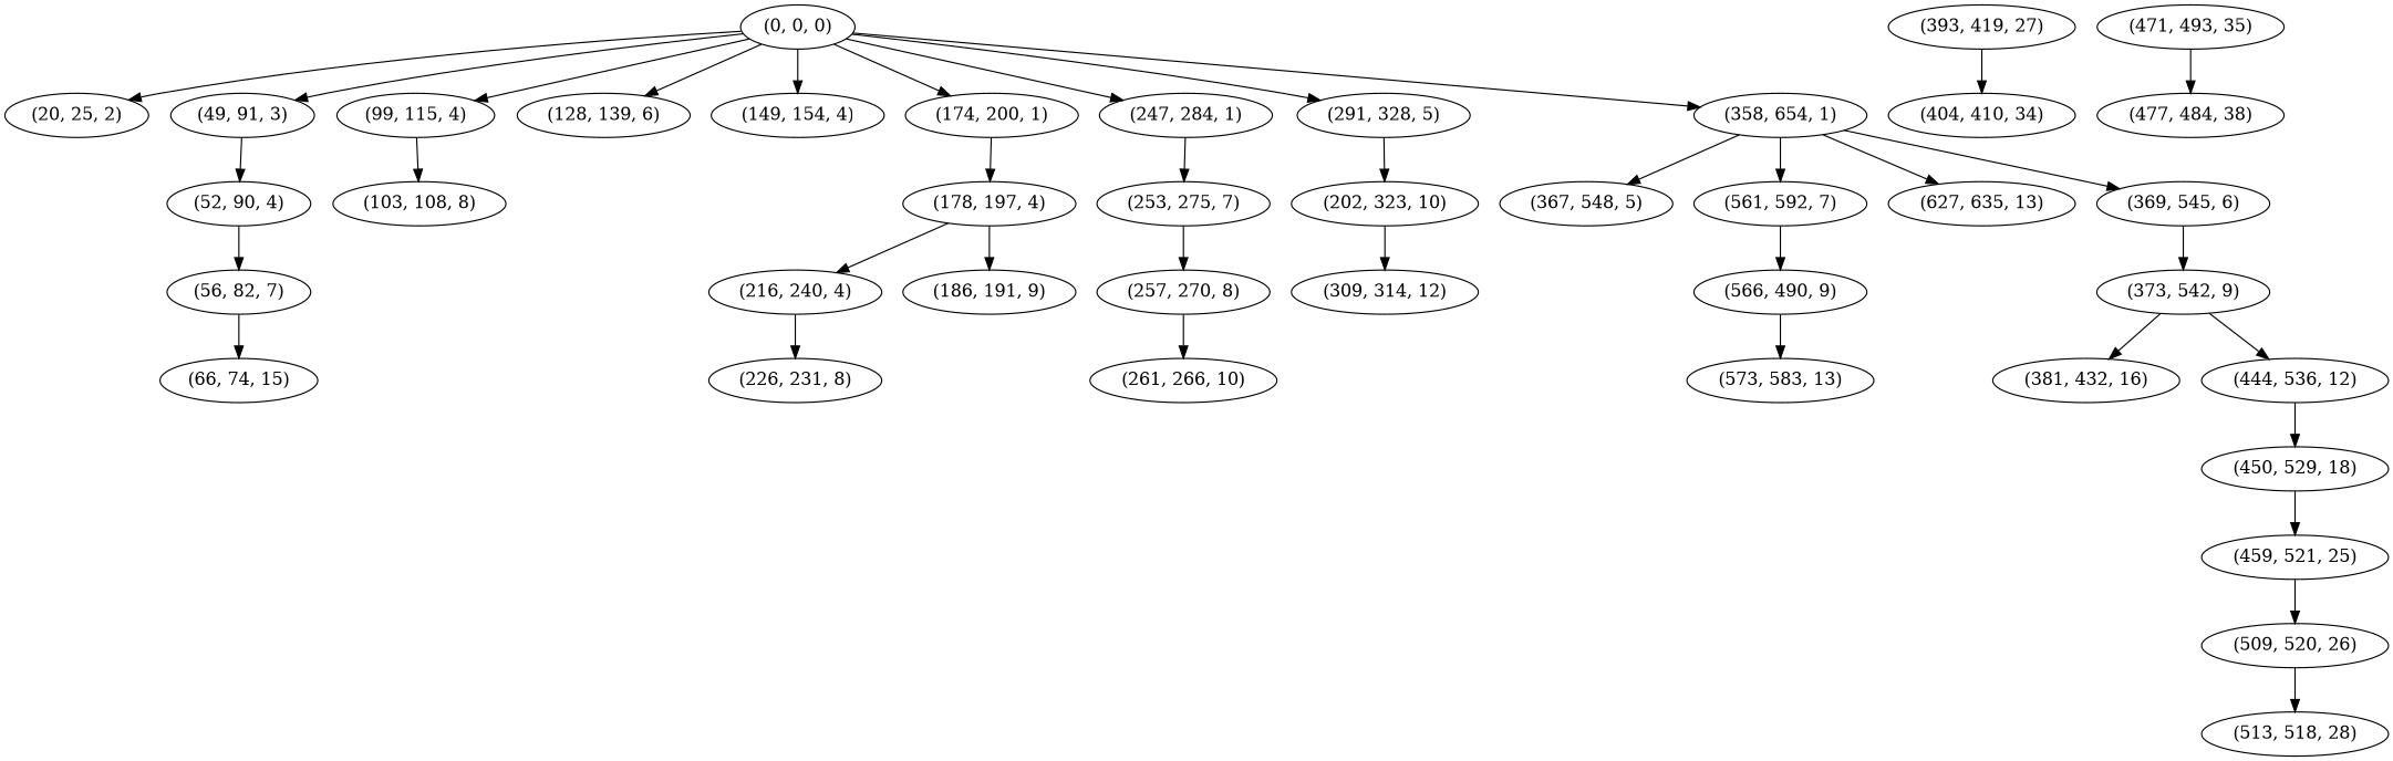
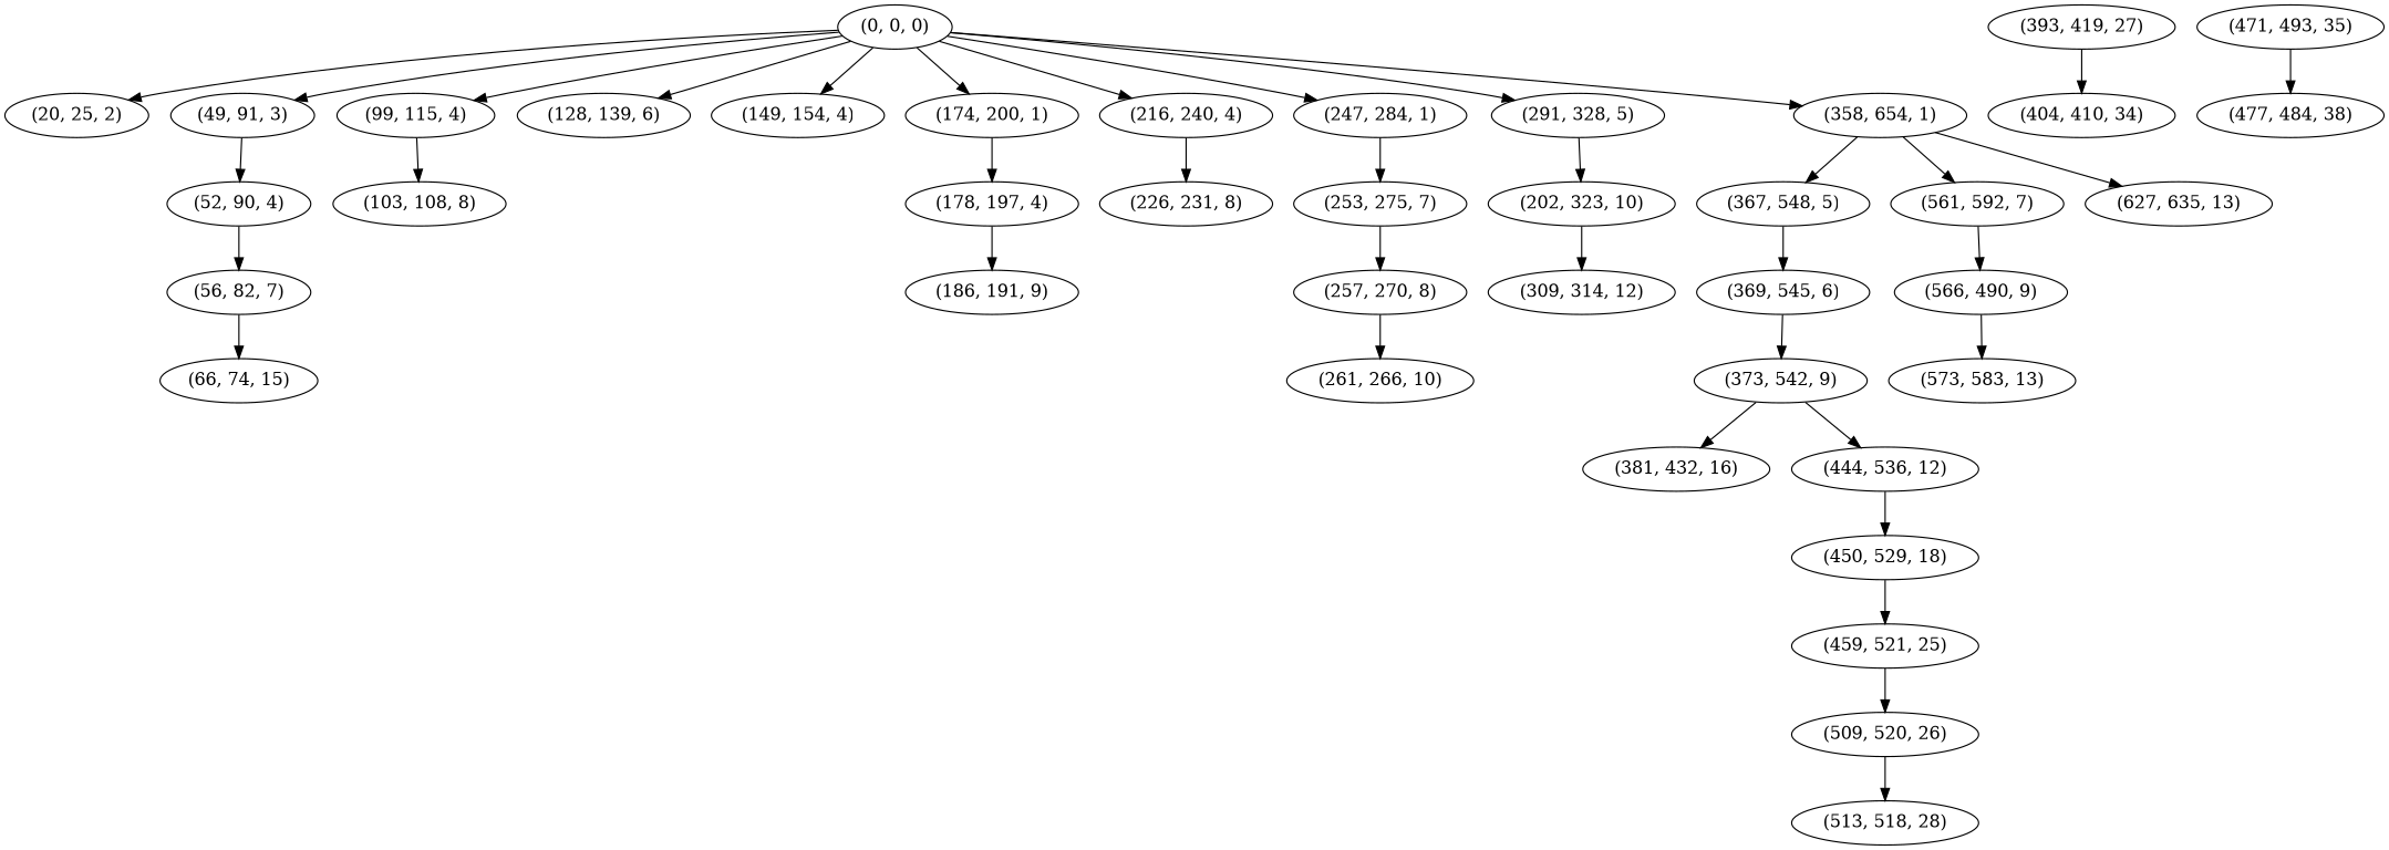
  digraph {
    "(0, 0, 0)"
    "(20, 25, 2)"
    "(49, 91, 3)"
    "(99, 115, 4)"
    "(128, 139, 6)"
    "(149, 154, 4)"
    "(174, 200, 1)"
    "(216, 240, 4)"
    "(247, 284, 1)"
    "(291, 328, 5)"
    "(358, 654, 1)"
    "(52, 90, 4)"
    "(103, 108, 8)"
    "(178, 197, 4)"
    "(226, 231, 8)"
    "(253, 275, 7)"
    n17 [label="(202, 323, 10)"]
    "(367, 548, 5)"
    "(561, 592, 7)"
    "(627, 635, 13)"
    "(56, 82, 7)"
    "(66, 74, 15)"
    "(186, 191, 9)"
    "(257, 270, 8)"
    "(261, 266, 10)"
    "(309, 314, 12)"
    "(369, 545, 6)"
    n28 [label="(566, 490, 9)"]
    "(373, 542, 9)"
    "(381, 432, 16)"
    "(444, 536, 12)"
    "(450, 529, 18)"
    "(393, 419, 27)"
    "(404, 410, 34)"
    "(459, 521, 25)"
    "(509, 520, 26)"
    "(513, 518, 28)"
    "(471, 493, 35)"
    "(477, 484, 38)"
    "(573, 583, 13)"
    "(0, 0, 0)" -> "(20, 25, 2)"
    "(0, 0, 0)" -> "(49, 91, 3)"
    "(0, 0, 0)" -> "(99, 115, 4)"
    "(0, 0, 0)" -> "(128, 139, 6)"
    "(0, 0, 0)" -> "(149, 154, 4)"
    "(0, 0, 0)" -> "(174, 200, 1)"
-   "(178, 197, 4)" -> "(216, 240, 4)"
+   "(0, 0, 0)" -> "(216, 240, 4)"
    "(0, 0, 0)" -> "(247, 284, 1)"
    "(0, 0, 0)" -> "(291, 328, 5)"
    "(0, 0, 0)" -> "(358, 654, 1)"
    "(49, 91, 3)" -> "(52, 90, 4)"
    "(99, 115, 4)" -> "(103, 108, 8)"
    "(174, 200, 1)" -> "(178, 197, 4)"
    "(216, 240, 4)" -> "(226, 231, 8)"
    "(247, 284, 1)" -> "(253, 275, 7)"
    "(291, 328, 5)" -> n17
    "(358, 654, 1)" -> "(367, 548, 5)"
    "(358, 654, 1)" -> "(561, 592, 7)"
    "(358, 654, 1)" -> "(627, 635, 13)"
    "(52, 90, 4)" -> "(56, 82, 7)"
    "(178, 197, 4)" -> "(186, 191, 9)"
    "(253, 275, 7)" -> "(257, 270, 8)"
    n17 -> "(309, 314, 12)"
-   "(358, 654, 1)" -> "(369, 545, 6)"
+   "(367, 548, 5)" -> "(369, 545, 6)"
    "(561, 592, 7)" -> n28
    "(56, 82, 7)" -> "(66, 74, 15)"
    "(257, 270, 8)" -> "(261, 266, 10)"
    "(369, 545, 6)" -> "(373, 542, 9)"
    n28 -> "(573, 583, 13)"
    "(373, 542, 9)" -> "(381, 432, 16)"
    "(373, 542, 9)" -> "(444, 536, 12)"
    "(444, 536, 12)" -> "(450, 529, 18)"
    "(450, 529, 18)" -> "(459, 521, 25)"
    "(393, 419, 27)" -> "(404, 410, 34)"
    "(459, 521, 25)" -> "(509, 520, 26)"
    "(509, 520, 26)" -> "(513, 518, 28)"
    "(471, 493, 35)" -> "(477, 484, 38)"
  }
